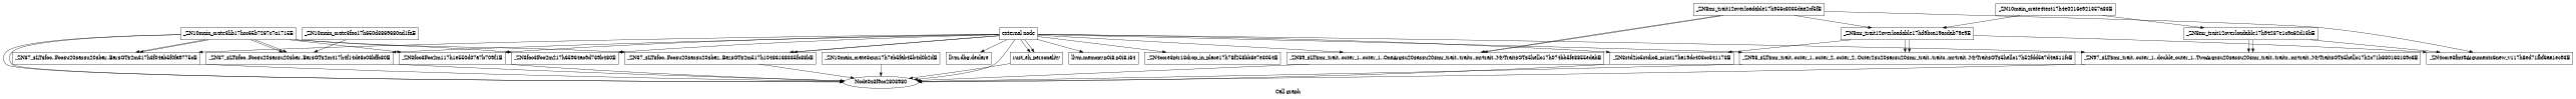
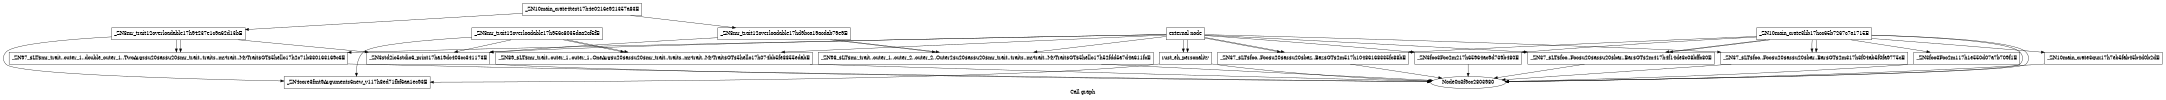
  digraph {
    label="Call graph"
    node [shape=record]
    n1 [label="{external node}"]
-   n2 [label="{_ZN4core3ptr13drop_in_place17h78f258bb8e7e3054E}"]
-   n3 [label="{llvm.dbg.declare}"]
-   n4 [label="{llvm.memcpy.p0i8.p0i8.i64}"]
    n5 [label="{rust_eh_personality}"]
    n6 [label="{_ZN97_$LT$mr_trait..outer_1..double_outer_1..TwoArgs$u20$as$u20$mr_trait..traits..mytrait..MyTrait$GT$5hello17h2c71b830163169c6E}"]
    n7 [label="{_ZN3std2io5stdio6_print17ha19dc403cc341173E}"]
    n8 [label="{_ZN89_$LT$mr_trait..outer_1..outer_1..OneArg$u20$as$u20$mr_trait..traits..mytrait..MyTrait$GT$5hello17h074bb5fe8855edabE}"]
    n9 [label="{_ZN98_$LT$mr_trait..outer_1..outer_2..outer_2..Outer2$u20$as$u20$mr_trait..traits..mytrait..MyTrait$GT$5hello17h52fdd5a7d4a611fcE}"]
    n10 [label="{_ZN37_$LT$foo..Foo$u20$as$u20$bar..Bar$GT$2m417h4f14de8c08bffc80E}"]
    n11 [label="{_ZN3foo3Foo2m117h1e550d07a7b709f1E}"]
    n12 [label="{_ZN3foo3Foo2m217h65964ac9d739b480E}"]
    n13 [label="{_ZN37_$LT$foo..Foo$u20$as$u20$bar..Bar$GT$2m317h3f04ab5f0fa9775cE}"]
    n14 [label="{_ZN37_$LT$foo..Foo$u20$as$u20$baz..Baz$GT$2m517h10486168335fc88bE}"]
    n15 [label=Node0x3f9cc2803980 shape=""]
    n16 [label="{_ZN8mr_trait12overloadable17h956c8035daa2cf5fE}"]
    n17 [label="{_ZN4core3fmt9Arguments6new_v117h8ed71fbf6aa1ec93E}"]
    n18 [label="{_ZN8mr_trait12overloadable17h94237e1c9a62d13bE}"]
    n19 [label="{_ZN8mr_trait12overloadable17hd9bca19acdab79e9E}"]
-   n20 [label="{_ZN10main_crate3foo17h650d3869680ad1faE}"]
    n21 [label="{_ZN10main_crate3qux17h7eb5fab45b4d0b2dE}"]
    n22 [label="{_ZN10main_crate3lib17hcc65b7267c7a1715E}"]
    n23 [label="{_ZN10main_crate4test17h4e0216e921357a83E}"]
-   n1 -> n2
-   n1 -> n3
-   n1 -> n4
    n1 -> n5
    n1 -> n5
    n1 -> n6
    n1 -> n7
    n1 -> n8
    n1 -> n9
    n1 -> n10
-   n1 -> n11
    n1 -> n12
    n1 -> n13
    n1 -> n14
    n1 -> n14
    n5 -> n15
    n6 -> n15
    n7 -> n15
    n8 -> n15
    n9 -> n15
    n10 -> n15
    n11 -> n15
-   n1 -> n15
+   n12 -> n15
    n13 -> n15
    n14 -> n15
-   n16 -> n19
+   n16 -> n7
    n16 -> n8
    n16 -> n8
    n16 -> n17
    n18 -> n6
    n18 -> n6
+   n18 -> n7
    n18 -> n17
    n19 -> n7
    n19 -> n9
    n19 -> n9
-   n19 -> n17
-   n20 -> n10
+   n5 -> n17
    n21 -> n15
    n22 -> n10
    n22 -> n10
    n22 -> n11
    n22 -> n12
    n22 -> n13
    n22 -> n13
    n22 -> n14
    n22 -> n15
    n22 -> n15
+   n22 -> n21
    n23 -> n18
    n23 -> n19
  }
